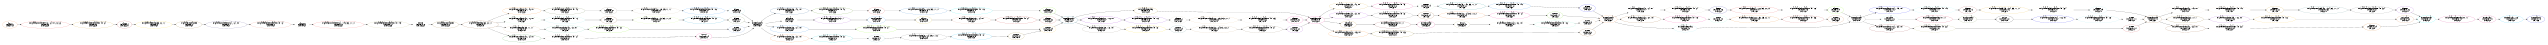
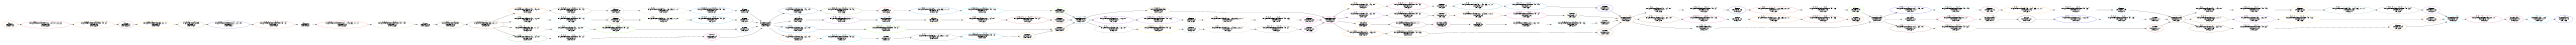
  digraph {
    rankdir=LR
    node [color=deeppink fontsize=12 shape=ellipse style=solid]
    n1 [color=chocolate2 height=0.92317 label="Input\nStorage id: 1\nSize: 30720" width=1.5124]
    n2 [color=brown2 height=0.92317 label="nn.SpatialConvolutionMM(3 -> 64, 7x7, 2,2, 3,3)\nStorage id: 2\nSize: 163840" width=4.9497]
    n3 [color=darkgoldenrod3 height=0.92317 label="nn.SpatialBatchNormalization (4D) (64)\nStorage id: 3\nSize: 163840" width=4.0659]
    n4 [color=firebrick height=0.92317 label="nn.ReLU\nStorage id: 4\nSize: 163840" width=1.5517]
    n5 [color=gold height=0.92317 label="nn.SpatialMaxPooling(3x3, 2,2, 1,1)\nStorage id: 5\nSize: 40960" width=3.732]
    n6 [color=darkgoldenrod4 height=0.92317 label="nn.SpatialCrossMapLRN\nStorage id: 6\nSize: 40960" width=2.6909]
    n7 [color=darkslateblue height=0.92317 label="nn.SpatialConvolutionMM(64 -> 64, 1x1)\nStorage id: 7\nSize: 40960" width=4.2426]
    n8 [color=coral2 height=0.92317 label="nn.SpatialBatchNormalization (4D) (64)\nStorage id: 8\nSize: 40960" width=4.0659]
    n9 [color=cornsilk2 height=0.92317 label="nn.ReLU\nStorage id: 9\nSize: 40960" width=1.5124]
    n10 [color=brown1 height=0.92317 label="nn.SpatialConvolutionMM(64 -> 192, 3x3, 1,1, 1,1)\nStorage id: 10\nSize: 122880" width=5.1854]
    n11 [color=darkkhaki height=0.92317 label="nn.SpatialBatchNormalization (4D) (192)\nStorage id: 11\nSize: 122880" width=4.1837]
-   n12 [color=azure2 height=0.92317 label="nn.Size\nStorage id: 12\nSize: 122880" width=1.6303]
+   n12 [color=azure2 height=0.92317 label="nn.ReLU\nStorage id: 12\nSize: 122880" width=1.6303]
    n13 [color=goldenrod4 height=0.92317 label="nn.SpatialCrossMapLRN\nStorage id: 13\nSize: 122880" width=2.6909]
    n14 [color=chocolate4 height=0.92317 label="nn.SpatialMaxPooling(3x3, 2,2, 1,1)\nStorage id: 14\nSize: 30720" width=3.732]
    n15 [color=darkorange1 height=0.92317 label="nn.SpatialConvolution(192 -> 96, 1x1)\nStorage id: 20\nSize: 15360" width=3.948]
    n16 [color=darkseagreen1 height=0.92317 label="nn.SpatialConvolution(192 -> 16, 1x1)\nStorage id: 25\nSize: 2560" width=3.948]
    n17 [color=burlywood height=0.92317 label="nn.SpatialMaxPooling(3x3, 1,1, 1,1)\nStorage id: 30\nSize: 30720" width=3.732]
    n18 [color=forestgreen height=0.92317 label="nn.SpatialConvolution(192 -> 64, 1x1)\nStorage id: 33\nSize: 10240" width=3.948]
    n19 [color=darkolivegreen height=0.92317 label="nn.SpatialBatchNormalization (4D) (96)\nStorage id: 21\nSize: 15360" width=4.0659]
    n20 [color=darkslategray2 height=0.92317 label="nn.SpatialBatchNormalization (4D) (16)\nStorage id: 26\nSize: 2560" width=4.0659]
    n21 [color=aquamarine3 height=0.92317 label="nn.SpatialConvolution(192 -> 32, 1x1)\nStorage id: 31\nSize: 5120" width=3.948]
    n22 [color=antiquewhite2 height=0.92317 label="nn.SpatialBatchNormalization (4D) (64)\nStorage id: 34\nSize: 10240" width=4.0659]
    n23 [color=bisque4 height=0.92317 label="nn.ReLU\nStorage id: 22\nSize: 15360" width=1.6303]
    n24 [color=chocolate4 height=0.92317 label="nn.ReLU\nStorage id: 27\nSize: 2560" width=1.6303]
    n25 [color=chartreuse2 height=0.92317 label="nn.SpatialBatchNormalization (4D) (32)\nStorage id: 32\nSize: 5120" width=4.0659]
    n26 [color=deeppink1 height=0.92317 label="nn.ReLU\nStorage id: 19\nSize: 10240" width=1.6303]
    n27 [color=darkslategray2 height=0.92317 label="nn.ReLU\nStorage id: 15\nSize: 20480" width=1.6303]
    n28 [color=cornsilk1 height=0.92317 label="nn.DepthConcat\nStorage id: 16\nSize: 40960" width=1.866]
    n29 [color=dodgerblue4 height=0.92317 label="nn.SpatialConvolution(256 -> 96, 1x1)\nStorage id: 40\nSize: 15360" width=3.948]
    n30 [color=chocolate1 height=0.92317 label="nn.SpatialConvolution(256 -> 32, 1x1)\nStorage id: 45\nSize: 5120" width=3.948]
    n31 [color=cornsilk1 height=0.92317 label="nn.Square\nStorage id: 50\nSize: 40960" width=1.6303]
    n32 [color=dodgerblue2 height=0.92317 label="nn.SpatialConvolution(256 -> 64, 1x1)\nStorage id: 56\nSize: 10240" width=3.948]
    n33 [color=chartreuse4 height=0.92317 label="nn.SpatialBatchNormalization (4D) (96)\nStorage id: 41\nSize: 15360" width=4.0659]
    n34 [color=cyan3 height=0.92317 label="nn.SpatialBatchNormalization (4D) (32)\nStorage id: 46\nSize: 5120" width=4.0659]
    n35 [color=darkorchid height=0.92317 label="nn.SpatialAveragePooling(3x3, 1,1)\nStorage id: 51\nSize: 10240" width=3.6927]
    n36 [color=chartreuse1 height=0.92317 label="nn.SpatialBatchNormalization (4D) (64)\nStorage id: 57\nSize: 10240" width=4.0659]
    n37 [color=brown2 height=0.92317 label="nn.ReLU\nStorage id: 42\nSize: 15360" width=1.6303]
    n38 [color=cadetblue3 height=0.92317 label="nn.ReLU\nStorage id: 47\nSize: 5120" width=1.6303]
    n39 [color=dodgerblue height=0.92317 label="nn.MulConstant\nStorage id: 52\nSize: 10240" width=1.8267]
    n40 [color=goldenrod1 height=0.92317 label="nn.ReLU\nStorage id: 39\nSize: 10240" width=1.6303]
    n41 [color=darkolivegreen4 height=0.92317 label="nn.ReLU\nStorage id: 17\nSize: 5120" width=1.6303]
    n42 [color=cornflowerblue height=0.92317 label="nn.ReLU\nStorage id: 18\nSize: 5120" width=1.6303]
    n43 [color=bisque3 height=0.92317 label="nn.SpatialConvolution(96 -> 128, 3x3, 1,1, 1,1)\nStorage id: 23\nSize: 20480" width=4.773]
    n44 [color=dodgerblue1 height=0.92317 label="nn.SpatialBatchNormalization (4D) (128)\nStorage id: 24\nSize: 20480" width=4.1837]
    n45 [color=darkolivegreen1 height=0.92317 label="nn.SpatialConvolution(16 -> 32, 5x5, 1,1, 2,2)\nStorage id: 28\nSize: 5120" width=4.6551]
    n46 [color=deepskyblue3 height=0.92317 label="nn.SpatialBatchNormalization (4D) (32)\nStorage id: 29\nSize: 5120" width=4.0659]
    n47 [color=chartreuse2 height=0.92317 label="nn.ReLU\nStorage id: 35\nSize: 20480" width=1.6303]
    n48 [color=deepskyblue4 height=0.92317 label="nn.DepthConcat\nStorage id: 36\nSize: 51200" width=1.866]
    n49 [color=darkgoldenrod height=0.92317 label="nn.SpatialMaxPooling\nStorage id: 61\nSize: 12800" width=2.3963]
    n50 [color=darkviolet height=0.92317 label="nn.SpatialConvolution(320 -> 128, 1x1)\nStorage id: 62\nSize: 20480" width=4.0659]
    n51 [color=bisque4 height=0.92317 label="nn.SpatialConvolution(320 -> 32, 1x1)\nStorage id: 67\nSize: 5120" width=3.948]
    n52 [height=0.92317 label="nn.DepthConcat\nStorage id: 59\nSize: 25600" width=1.866]
    n53 [color=blueviolet height=0.92317 label="nn.SpatialBatchNormalization (4D) (128)\nStorage id: 63\nSize: 20480" width=4.1837]
    n54 [color=gold1 height=0.92317 label="nn.SpatialBatchNormalization (4D) (32)\nStorage id: 68\nSize: 5120" width=4.0659]
    n55 [color=goldenrod height=0.92317 label="nn.SpatialConvolution(640 -> 96, 1x1)\nStorage id: 77\nSize: 3840" width=3.948]
    n56 [color=darkorchid2 height=0.92317 label="nn.SpatialConvolution(640 -> 32, 1x1)\nStorage id: 82\nSize: 1280" width=3.948]
    n57 [color=darkgoldenrod height=0.92317 label="nn.Square\nStorage id: 87\nSize: 25600" width=1.6303]
    n58 [color=darkorange1 height=0.92317 label="nn.SpatialConvolution(640 -> 256, 1x1)\nStorage id: 93\nSize: 10240" width=4.0659]
    n59 [color=cornsilk3 height=0.92317 label="nn.ReLU\nStorage id: 64\nSize: 20480" width=1.6303]
    n60 [color=darkslategray4 height=0.92317 label="nn.ReLU\nStorage id: 69\nSize: 5120" width=1.6303]
    n61 [color=gold4 height=0.92317 label="nn.ReLU\nStorage id: 37\nSize: 10240" width=1.6303]
    n62 [color=brown3 height=0.92317 label="nn.ReLU\nStorage id: 38\nSize: 2560" width=1.6303]
    n63 [color=dodgerblue3 height=0.92317 label="nn.SpatialConvolution(96 -> 128, 3x3, 1,1, 1,1)\nStorage id: 43\nSize: 20480" width=4.773]
    n64 [color=cyan2 height=0.92317 label="nn.SpatialBatchNormalization (4D) (128)\nStorage id: 44\nSize: 20480" width=4.1837]
    n65 [color=dimgray height=0.92317 label="nn.SpatialConvolution(32 -> 64, 5x5, 1,1, 2,2)\nStorage id: 48\nSize: 10240" width=4.6551]
    n66 [color=deepskyblue1 height=0.92317 label="nn.SpatialBatchNormalization (4D) (64)\nStorage id: 49\nSize: 10240" width=4.0659]
    n67 [color=gold3 height=0.92317 label="nn.Sqrt\nStorage id: 53\nSize: 10240" width=1.6303]
    n68 [color=darksalmon height=0.92317 label="nn.SpatialConvolution(256 -> 64, 1x1)\nStorage id: 54\nSize: 2560" width=3.948]
    n69 [color=firebrick3 height=0.92317 label="nn.SpatialBatchNormalization (4D) (64)\nStorage id: 55\nSize: 2560" width=4.0659]
    n70 [height=0.92317 label="nn.ReLU\nStorage id: 58\nSize: 10240" width=1.6303]
    n71 [color=deeppink2 height=0.92317 label="nn.SpatialBatchNormalization (4D) (96)\nStorage id: 78\nSize: 3840" width=4.0659]
    n72 [color=dimgrey height=0.92317 label="nn.SpatialBatchNormalization (4D) (32)\nStorage id: 83\nSize: 1280" width=4.0659]
    n73 [color=brown4 height=0.92317 label="nn.SpatialAveragePooling(1x1, 1,1)\nStorage id: 88\nSize: 25600" width=3.6927]
    n74 [color=gold4 height=0.92317 label="nn.SpatialBatchNormalization (4D) (256)\nStorage id: 94\nSize: 10240" width=4.1837]
    n75 [color=darkseagreen1 height=0.92317 label="nn.ReLU\nStorage id: 79\nSize: 3840" width=1.6303]
    n76 [color=darkorange4 height=0.92317 label="nn.ReLU\nStorage id: 84\nSize: 1280" width=1.6303]
    n77 [color=deeppink3 height=0.92317 label="nn.MulConstant\nStorage id: 89\nSize: 25600" width=1.8267]
    n78 [color=darkorange4 height=0.92317 label="nn.ReLU\nStorage id: 76\nSize: 10240" width=1.6303]
    n79 [color=darkorchid height=0.92317 label="nn.ReLU\nStorage id: 60\nSize: 2560" width=1.6303]
    n80 [color=burlywood2 height=0.92317 label="nn.SpatialConvolution(128 -> 256, 3x3, 2,2, 1,1)\nStorage id: 65\nSize: 10240" width=4.8908]
    n81 [color=antiquewhite2 height=0.92317 label="nn.SpatialBatchNormalization (4D) (256)\nStorage id: 66\nSize: 10240" width=4.1837]
    n82 [color=burlywood3 height=0.92317 label="nn.SpatialConvolution(32 -> 64, 5x5, 2,2, 2,2)\nStorage id: 70\nSize: 2560" width=4.6551]
    n83 [color=burlywood4 height=0.92317 label="nn.SpatialBatchNormalization (4D) (64)\nStorage id: 71\nSize: 2560" width=4.0659]
    n84 [color=blue1 height=0.92317 label="nn.ReLU\nStorage id: 72\nSize: 7680" width=1.6303]
    n85 [color=chocolate1 height=0.92317 label="nn.DepthConcat\nStorage id: 73\nSize: 25600" width=1.866]
    n86 [color=cadetblue2 height=0.92317 label="nn.SpatialMaxPooling\nStorage id: 98\nSize: 6400" width=2.3963]
    n87 [color=darkorange4 height=0.92317 label="nn.SpatialConvolution(640 -> 160, 1x1)\nStorage id: 99\nSize: 6400" width=4.0659]
    n88 [color=ghostwhite height=0.92317 label="nn.SpatialConvolution(640 -> 64, 1x1)\nStorage id: 104\nSize: 2560" width=3.948]
    n89 [color=dimgrey height=0.92317 label="nn.DepthConcat\nStorage id: 96\nSize: 10240" width=1.866]
    n90 [height=0.92317 label="nn.SpatialBatchNormalization (4D) (160)\nStorage id: 100\nSize: 6400" width=4.1837]
    n91 [color=cornsilk3 height=0.92317 label="nn.SpatialBatchNormalization (4D) (64)\nStorage id: 105\nSize: 2560" width=4.0659]
    n92 [color=blue height=0.92317 label="nn.SpatialConvolution(1024 -> 192, 1x1)\nStorage id: 113\nSize: 1920" width=4.1837]
    n93 [color=cadetblue1 height=0.92317 label="nn.Square\nStorage id: 118\nSize: 10240" width=1.7481]
    n94 [color=brown4 height=0.92317 label="nn.SpatialConvolution(1024 -> 384, 1x1)\nStorage id: 124\nSize: 3840" width=4.1837]
    n95 [color=aquamarine height=0.92317 label="nn.ReLU\nStorage id: 101\nSize: 6400" width=1.7481]
    n96 [color=blue4 height=0.92317 label="nn.ReLU\nStorage id: 106\nSize: 2560" width=1.7481]
    n97 [color=chartreuse3 height=0.92317 label="nn.ReLU\nStorage id: 74\nSize: 2560" width=1.6303]
    n98 [color=burlywood1 height=0.92317 label="nn.ReLU\nStorage id: 75\nSize: 5120" width=1.6303]
    n99 [color=cyan4 height=0.92317 label="nn.SpatialConvolution(96 -> 192, 3x3, 1,1, 1,1)\nStorage id: 80\nSize: 7680" width=4.773]
    n100 [color=dodgerblue2 height=0.92317 label="nn.SpatialBatchNormalization (4D) (192)\nStorage id: 81\nSize: 7680" width=4.1837]
    n101 [color=chocolate1 height=0.92317 label="nn.SpatialConvolution(32 -> 64, 5x5, 1,1, 2,2)\nStorage id: 85\nSize: 2560" width=4.6551]
    n102 [height=0.92317 label="nn.SpatialBatchNormalization (4D) (64)\nStorage id: 86\nSize: 2560" width=4.0659]
    n103 [color=darkkhaki height=0.92317 label="nn.Sqrt\nStorage id: 90\nSize: 25600" width=1.6303]
    n104 [color=antiquewhite height=0.92317 label="nn.SpatialConvolution(640 -> 128, 1x1)\nStorage id: 91\nSize: 5120" width=4.0659]
    n105 [color=aquamarine1 height=0.92317 label="nn.SpatialBatchNormalization (4D) (128)\nStorage id: 92\nSize: 5120" width=4.1837]
    n106 [color=chocolate3 height=0.92317 label="nn.ReLU\nStorage id: 95\nSize: 2560" width=1.6303]
    n107 [color=darkslategray1 height=0.92317 label="nn.SpatialBatchNormalization (4D) (192)\nStorage id: 114\nSize: 1920" width=4.1837]
    n108 [color=crimson height=0.92317 label="nn.SpatialAveragePooling(1x1, 1,1)\nStorage id: 119\nSize: 10240" width=3.6927]
    n109 [color=darkkhaki height=0.92317 label="nn.SpatialBatchNormalization (4D) (384)\nStorage id: 125\nSize: 3840" width=4.1837]
    n110 [color=brown height=0.92317 label="nn.ReLU\nStorage id: 115\nSize: 1920" width=1.7481]
    n111 [color=darkolivegreen4 height=0.92317 label="nn.MulConstant\nStorage id: 120\nSize: 10240" width=1.8267]
    n112 [color=firebrick3 height=0.92317 label="nn.ReLU\nStorage id: 112\nSize: 3840" width=1.7481]
    n113 [color=chartreuse1 height=0.92317 label="nn.ReLU\nStorage id: 97\nSize: 1280" width=1.6303]
    n114 [color=darkorange2 height=0.92317 label="nn.SpatialConvolution(160 -> 256, 3x3, 2,2, 1,1)\nStorage id: 102\nSize: 2560" width=4.8908]
    n115 [color=brown3 height=0.92317 label="nn.SpatialBatchNormalization (4D) (256)\nStorage id: 103\nSize: 2560" width=4.1837]
    n116 [color=brown2 height=0.92317 label="nn.SpatialConvolution(64 -> 128, 5x5, 2,2, 2,2)\nStorage id: 107\nSize: 1280" width=4.773]
    n117 [color=ghostwhite height=0.92317 label="nn.SpatialBatchNormalization (4D) (128)\nStorage id: 108\nSize: 1280" width=4.1837]
    n118 [color=cadetblue2 height=0.92317 label="nn.ReLU\nStorage id: 109\nSize: 3840" width=1.7481]
    n119 [color=darkorange4 height=0.92317 label="nn.DepthConcat\nStorage id: 110\nSize: 8960" width=1.866]
    n120 [color=antiquewhite2 height=0.92317 label="nn.SpatialConvolution(896 -> 192, 1x1)\nStorage id: 130\nSize: 1920" width=4.0659]
    n121 [color=darkgoldenrod4 height=0.92317 label="nn.SpatialMaxPooling(3x3, 1,1, 1,1)\nStorage id: 135\nSize: 8960" width=3.732]
    n122 [color=chocolate4 height=0.92317 label="nn.SpatialConvolution(896 -> 384, 1x1)\nStorage id: 138\nSize: 3840" width=4.0659]
    n123 [color=bisque1 height=0.92317 label="nn.SpatialBatchNormalization (4D) (192)\nStorage id: 131\nSize: 1920" width=4.1837]
    n124 [color=darkorchid height=0.92317 label="nn.SpatialConvolution(896 -> 128, 1x1)\nStorage id: 136\nSize: 1280" width=4.0659]
    n125 [color=floralwhite height=0.92317 label="nn.SpatialBatchNormalization (4D) (384)\nStorage id: 139\nSize: 3840" width=4.1837]
    n126 [color=darkgoldenrod3 height=0.92317 label="nn.ReLU\nStorage id: 132\nSize: 1920" width=1.7481]
    n127 [color=goldenrod1 height=0.92317 label="nn.SpatialBatchNormalization (4D) (128)\nStorage id: 137\nSize: 1280" width=4.1837]
    n128 [color=darkorange3 height=0.92317 label="nn.ReLU\nStorage id: 129\nSize: 3840" width=1.7481]
    n129 [color=ghostwhite height=0.92317 label="nn.ReLU\nStorage id: 111\nSize: 1280" width=1.7481]
    n130 [color=darkgoldenrod2 height=0.92317 label="nn.SpatialConvolution(192 -> 384, 3x3, 1,1, 1,1)\nStorage id: 116\nSize: 3840" width=4.8908]
    n131 [color=cornsilk1 height=0.92317 label="nn.SpatialBatchNormalization (4D) (384)\nStorage id: 117\nSize: 3840" width=4.1837]
    n132 [color=black height=0.92317 label="nn.Sqrt\nStorage id: 121\nSize: 10240" width=1.7481]
    n133 [color=blue2 height=0.92317 label="nn.SpatialConvolution(1024 -> 128, 1x1)\nStorage id: 122\nSize: 1280" width=4.1837]
    n134 [color=cadetblue2 height=0.92317 label="nn.SpatialBatchNormalization (4D) (128)\nStorage id: 123\nSize: 1280" width=4.1837]
    n135 [color=darkorchid3 height=0.92317 label="nn.ReLU\nStorage id: 126\nSize: 3840" width=1.7481]
    n136 [color=cyan height=0.92317 label="nn.DepthConcat\nStorage id: 127\nSize: 8960" width=1.866]
    n137 [color=deeppink3 height=0.92317 label="nn.SpatialAveragePooling(1x1, 1,1)\nStorage id: 140\nSize: 8960" width=3.6927]
    n138 [color=deeppink3 height=0.92317 label="nn.View(896)\nStorage id: 140\nSize: 8960" width=1.7481]
    n139 [color=deepskyblue1 height=0.92317 label="nn.Linear(896 -> 128)\nStorage id: 141\nSize: 1280" width=2.3963]
-   n140 [color=chocolate3 height=0.92317 label="nn.Storage\nStorage id: 128\nSize: 1280" width=1.7481]
+   n140 [color=chocolate3 height=0.92317 label="nn.ReLU\nStorage id: 128\nSize: 1280" width=1.7481]
    n141 [color=darkslategray4 height=0.92317 label="nn.SpatialConvolution(192 -> 384, 3x3, 1,1, 1,1)\nStorage id: 133\nSize: 3840" width=4.8908]
    n142 [color=dimgrey height=0.92317 label="nn.SpatialBatchNormalization (4D) (384)\nStorage id: 134\nSize: 3840" width=4.1837]
    n143 [color=blue3 height=0.92317 label="nn.Normalize(2)\nStorage id: 142\nSize: 1280" width=1.866]
    n1 -> n2
    n2 -> n3
    n3 -> n4
    n4 -> n5
    n5 -> n6
    n6 -> n7
    n7 -> n8
    n8 -> n9
    n9 -> n10
    n10 -> n11
    n11 -> n12
    n12 -> n13
    n13 -> n14
    n14 -> n15
    n14 -> n16
    n14 -> n17
    n14 -> n18
    n15 -> n19
    n16 -> n20
    n17 -> n21
    n18 -> n22
    n19 -> n23
    n20 -> n24
    n21 -> n25
    n22 -> n26
    n23 -> n43
    n24 -> n45
    n25 -> n42
    n26 -> n28
    n27 -> n28
    n28 -> n29
    n28 -> n30
    n28 -> n31
    n28 -> n32
    n29 -> n33
    n30 -> n34
    n31 -> n35
    n32 -> n36
    n33 -> n37
    n34 -> n38
    n35 -> n39
    n36 -> n40
    n37 -> n63
    n38 -> n65
    n39 -> n67
    n40 -> n48
    n41 -> n28
    n42 -> n28
    n43 -> n44
    n44 -> n27
    n45 -> n46
    n46 -> n41
    n47 -> n48
    n48 -> n49
    n48 -> n50
    n48 -> n51
    n49 -> n52
    n50 -> n53
    n51 -> n54
    n52 -> n55
    n52 -> n56
    n52 -> n57
    n52 -> n58
    n53 -> n59
    n54 -> n60
    n55 -> n71
    n56 -> n72
    n57 -> n73
    n58 -> n74
    n59 -> n80
    n60 -> n82
    n61 -> n40
    n62 -> n48
    n63 -> n64
    n64 -> n47
    n65 -> n66
    n66 -> n61
    n67 -> n68
    n68 -> n69
    n69 -> n62
    n70 -> n52
    n71 -> n75
    n72 -> n76
    n73 -> n77
    n74 -> n78
    n75 -> n99
    n76 -> n101
    n77 -> n103
    n78 -> n85
    n79 -> n52
    n80 -> n81
    n81 -> n70
    n82 -> n83
    n83 -> n79
    n84 -> n85
    n85 -> n86
    n85 -> n87
    n85 -> n88
    n86 -> n89
    n87 -> n90
    n88 -> n91
    n89 -> n92
    n89 -> n93
    n89 -> n94
    n90 -> n95
    n91 -> n96
    n92 -> n107
    n93 -> n108
    n94 -> n109
    n95 -> n114
    n96 -> n116
    n97 -> n85
    n98 -> n85
    n99 -> n100
    n100 -> n84
    n101 -> n102
    n102 -> n97
    n103 -> n104
    n104 -> n105
    n105 -> n98
    n107 -> n110
    n108 -> n111
    n109 -> n112
    n110 -> n130
    n111 -> n132
    n112 -> n119
    n113 -> n89
    n114 -> n115
    n115 -> n106
    n116 -> n117
    n117 -> n113
    n118 -> n119
    n119 -> n120
    n119 -> n121
    n119 -> n122
    n120 -> n123
    n121 -> n124
    n122 -> n125
    n123 -> n126
    n124 -> n127
    n125 -> n128
    n126 -> n141
    n127 -> n140
    n128 -> n136
    n129 -> n119
    n130 -> n131
    n131 -> n118
    n132 -> n133
    n133 -> n134
    n134 -> n129
    n135 -> n136
    n136 -> n137
    n137 -> n138
    n138 -> n139
    n139 -> n143
    n140 -> n136
    n141 -> n142
    n142 -> n135
  }
